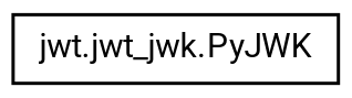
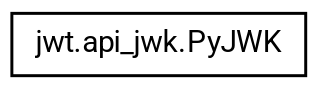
  digraph {
    rankdir=TB
    fontname=Roboto
-   n1 [color=black fillcolor=white fontname=Roboto fontsize=10 height=0.2 label="jwt.jwt_jwk.PyJWK" shape=record style=filled width=0.4]
+   n1 [color=black fillcolor=white fontname=Roboto fontsize=10 height=0.2 label="jwt.api_jwk.PyJWK" shape=record style=filled width=0.4]
  }
